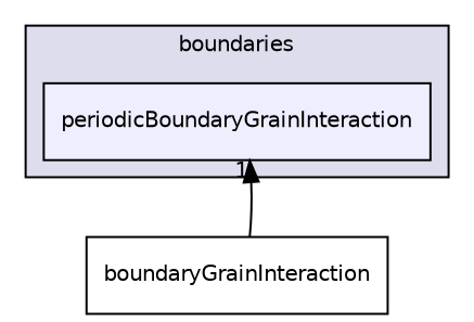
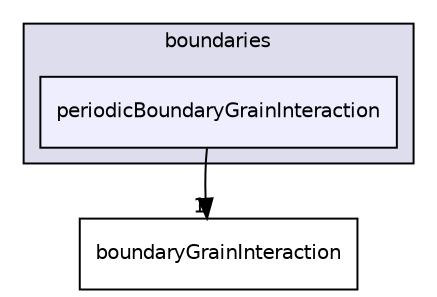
  digraph {
    compound=true
    node [fontname=Helvetica fontsize=10 shape=box]
    n1 [fillcolor="#eeeeff" label=periodicBoundaryGrainInteraction pencolor=black style=filled]
    n2 [label=boundaryGrainInteraction]
    subgraph cluster_1 {
      bgcolor="#ddddee"
      fontname=Helvetica
      fontsize=10
      label=boundaries
      pencolor=black
      n1
    }
-   n2 -> n1 [headlabel=1 labeldistance=1.5 labelfontname=Helvetica labelfontsize=10]
+   n1 -> n2 [headlabel=1 labeldistance=1.5 labelfontname=Helvetica labelfontsize=10]
  }
